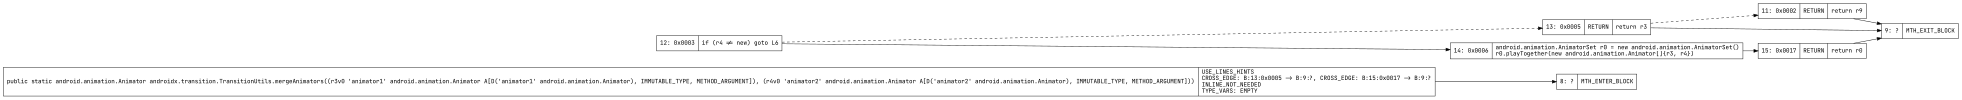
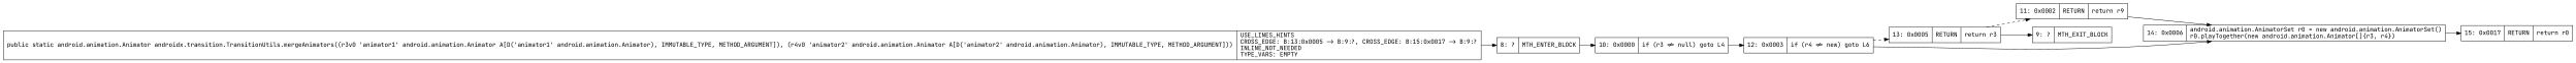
  digraph {
    fontname="JetBrains Mono"
    rankdir=LR
    node [fontname="JetBrains Mono" shape=record]
    edge [fontname="JetBrains Mono"]
    n1 [label="{8\:\ ?|MTH_ENTER_BLOCK\l}"]
+   n2 [label="{10\:\ 0x0000|if (r3 != null) goto L4\l}"]
    n3 [label="{12\:\ 0x0003|if (r4 != new) goto L6\l}"]
    n4 [label="{11\:\ 0x0002|RETURN\l|return r9\l}"]
    n5 [label="{9\:\ ?|MTH_EXIT_BLOCK\l}"]
    n6 [label="{13\:\ 0x0005|RETURN\l|return r3\l}"]
    n7 [label="{14\:\ 0x0006|android.animation.AnimatorSet r0 = new android.animation.AnimatorSet()\lr0.playTogether(new android.animation.Animator[]\{r3, r4\})\l}"]
    n8 [label="{15\:\ 0x0017|RETURN\l|return r0\l}"]
    n9 [label="{public static android.animation.Animator androidx.transition.TransitionUtils.mergeAnimators((r3v0 'animator1' android.animation.Animator A[D('animator1' android.animation.Animator), IMMUTABLE_TYPE, METHOD_ARGUMENT]), (r4v0 'animator2' android.animation.Animator A[D('animator2' android.animation.Animator), IMMUTABLE_TYPE, METHOD_ARGUMENT]))  | USE_LINES_HINTS\lCROSS_EDGE: B:13:0x0005 \-\> B:9:?, CROSS_EDGE: B:15:0x0017 \-\> B:9:?\lINLINE_NOT_NEEDED\lTYPE_VARS: EMPTY\l}"]
+   n1 -> n2
+   n2 -> n3
    n3 -> n6 [style=dashed]
    n3 -> n7
-   n4 -> n5
+   n4 -> n7
    n6 -> n4 [style=dashed]
    n6 -> n5
    n7 -> n8
-   n8 -> n5
    n9 -> n1
  }
